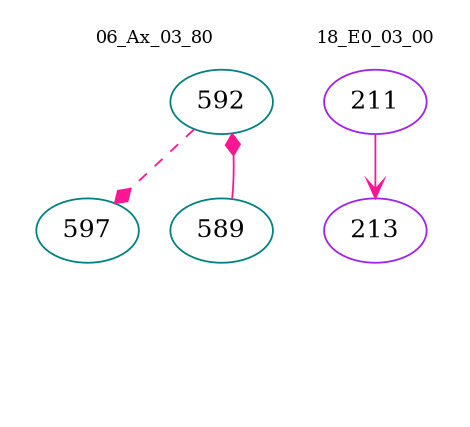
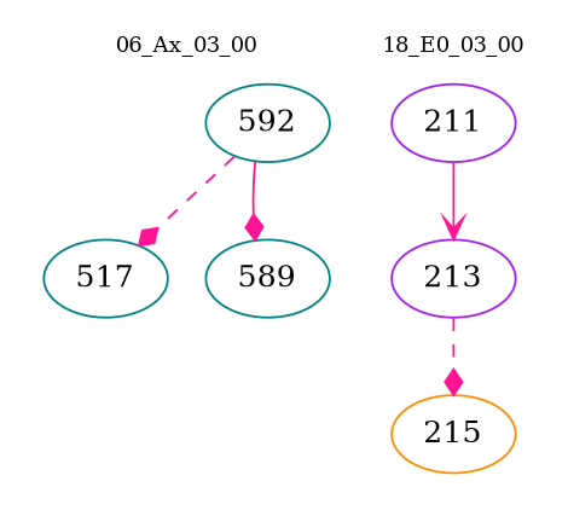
  digraph {
    node [color=teal]
    edge [arrowhead=diamond color=deeppink style=dashed]
-   n1 [label=597]
+   n1 [label=517]
    n2 [label=592]
    n3 [label=589]
    n4 [color=purple label=211]
    n5 [color=purple label=213]
+   n6 [color=darkorange label=215]
    subgraph cluster_1 {
      color=white
      fontsize=10
-     label="06_Ax_03_80"
+     label="06_Ax_03_00"
      n1
      n2
      n3
    }
    subgraph cluster_2 {
      color=white
      fontsize=10
      label="18_E0_03_00"
      n4
      n5
+     n6
    }
    n2 -> n1
-   n3 -> n2 [style=solid]
+   n2 -> n3 [style=solid]
    n4 -> n5 [arrowhead=vee style=solid]
+   n5 -> n6
  }
